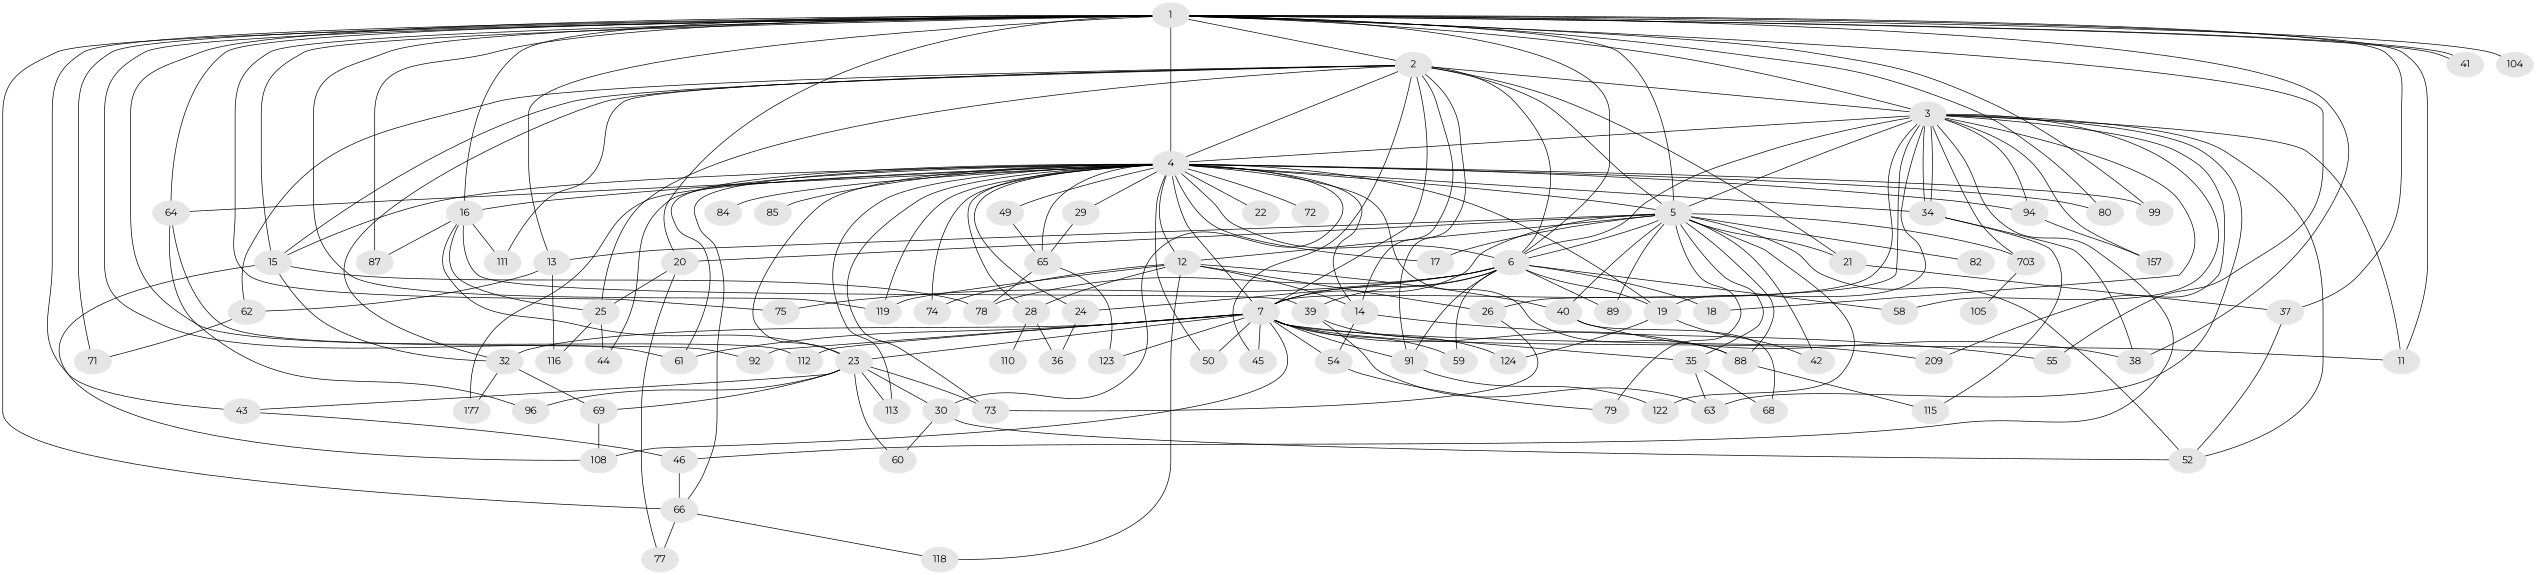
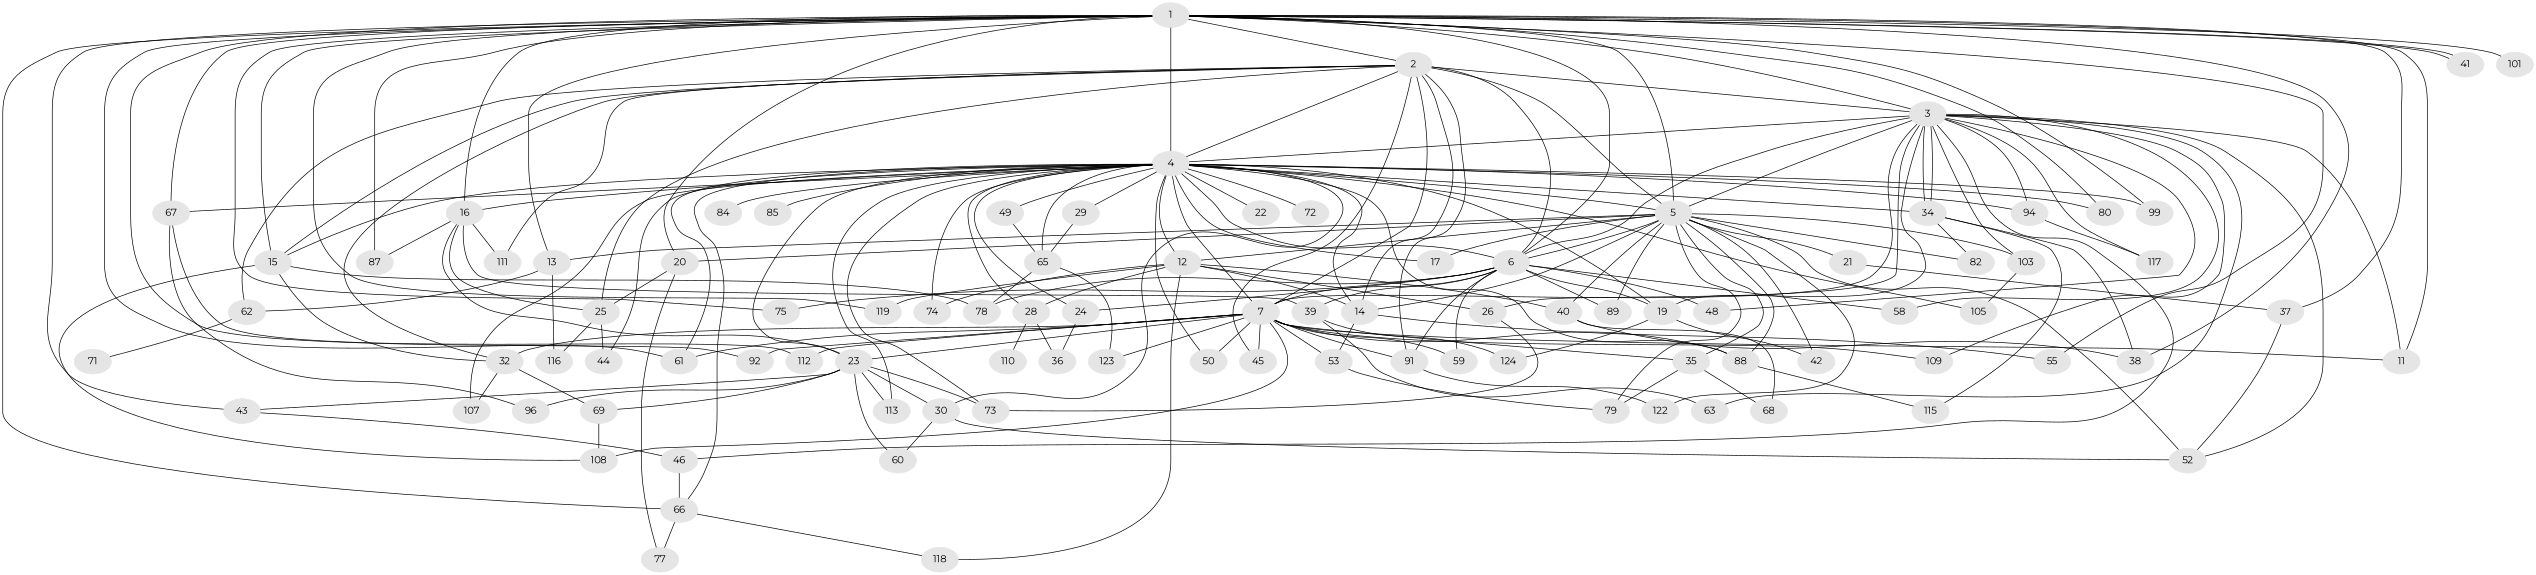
  graph {
    fontname=Montserrat
    node [color=gray90 fontname=Montserrat style=filled]
    edge [fontname=Montserrat]
    1 [super="+70"]
    2 [super="+90"]
    3 [super="+27"]
    4 [super="+8"]
    5 [super="+9"]
    6 [super="+10"]
    11
    13
    15 [super="+47"]
    16 [super="+67"]
    20
    37
    38
    41
    43 [super="+102"]
    55
-   64
+   64 [label=67]
    66 [super="+100"]
    71
    75
    80
    87
    92
    99
-   104
+   104 [label=101]
    119
    61
    7 [super="+32"]
    14 [super="+18"]
    21
    25 [super="+51"]
    n32 [label=32 super="+76"]
    45
    62 [super="+93"]
    91 [super="+121"]
    111
    19 [super="+31"]
    26
    34 [super="+54"]
    46
-   48 [label=18]
+   48
    52 [super="+101"]
    58
    63 [super="+98"]
    94
-   103 [label=703]
-   109 [label=209]
-   117 [label=157]
+   103
+   109
+   117
    12 [super="+86"]
    17
    22
    23 [super="+56"]
    24
    28
    29
    30 [super="+120"]
    44
    49
    50
    65 [super="+83"]
    72
    73 [super="+81"]
    74
    84
    85
    88 [super="+106"]
    105
-   107 [label=177]
+   107
    113
    35
    40 [super="+95"]
    42
    79
    82
    89
    122
    39
    59
    78 [super="+97"]
-   53 [label=54]
+   53
    108 [super="+114"]
    112
    123
    116
    77
    96
    118
    69
    124
    115
    60
    36
    110
    68
    1 -- 2
    1 -- 3
    1 -- 4 [weight=2]
    1 -- 5 [weight=2]
    1 -- 6 [weight=2]
    1 -- 11
    1 -- 13
    1 -- 15
    1 -- 16
    1 -- 20
    1 -- 37
    1 -- 38
    1 -- 41
    1 -- 41
    1 -- 43 [weight=2]
    1 -- 55
    1 -- 64
    1 -- 66
-   1 -- 71
    1 -- 75
    1 -- 80
    1 -- 87
    1 -- 92
    1 -- 99
    1 -- 104
    1 -- 119
    1 -- 61
    2 -- 3
    2 -- 4 [weight=2]
    2 -- 5 [weight=2]
    2 -- 6 [weight=2]
    2 -- 15
    2 -- 7
    2 -- 14
-   2 -- 21
    2 -- 25
    2 -- n32
    2 -- 45
    2 -- 62
    2 -- 91
    2 -- 111
    3 -- 4 [weight=2]
    3 -- 5 [weight=2]
    3 -- 6 [weight=2]
    3 -- 11
    3 -- 7
    3 -- 19
    3 -- 26
    3 -- 34
    3 -- 34
    3 -- 46
    3 -- 48
    3 -- 52
    3 -- 58
    3 -- 63
    3 -- 94
    3 -- 103
    3 -- 109
    3 -- 117
    4 -- 5 [weight=4]
    4 -- 6 [weight=4]
    4 -- 15
    4 -- 16 [weight=2]
    4 -- 64
    4 -- 66
    4 -- 80
    4 -- 99
    4 -- 61
    4 -- 7 [weight=3]
    4 -- 14
    4 -- 19
    4 -- 34
    4 -- 94
    4 -- 12
    4 -- 17
    4 -- 22 [weight=2]
    4 -- 23
    4 -- 24
    4 -- 28
    4 -- 29
    4 -- 30
    4 -- 44
    4 -- 49 [weight=2]
    4 -- 50
    4 -- 65
    4 -- 72
    4 -- 73
    4 -- 74
    4 -- 84
    4 -- 85 [weight=2]
    4 -- 88
-   4 -- 119
+   4 -- 105
    4 -- 107
    4 -- 113
    5 -- 6 [weight=4]
    5 -- 13
    5 -- 20
-   5 -- 7 [weight=2]
+   5 -- 14 [weight=2]
    5 -- 21
    5 -- 52
    5 -- 103
    5 -- 12
    5 -- 17
    5 -- 88
    5 -- 35
    5 -- 40
    5 -- 42
    5 -- 79
    5 -- 82
    5 -- 89
    5 -- 122
    6 -- 75
    6 -- 7 [weight=2]
    6 -- 91
    6 -- 19
    6 -- 48
    6 -- 58
    6 -- 24
    6 -- 89
    6 -- 39
    6 -- 59
    6 -- 78
    13 -- 62
    13 -- 116
    15 -- n32
    15 -- 78
    15 -- 108
    16 -- 87
    16 -- 25
    16 -- 111
    16 -- 23
    16 -- 39
    20 -- 25
    20 -- 77
    37 -- 52
    43 -- 46
    64 -- 112
    64 -- 96
    66 -- 77
    66 -- 118
    7 -- 11
    7 -- 92
    7 -- 61
    7 -- n32 [weight=2]
    7 -- 45
    7 -- 91
    7 -- 109
    7 -- 23
    7 -- 50
    7 -- 88
    7 -- 35
    7 -- 59
    7 -- 53
    7 -- 108
    7 -- 112
    7 -- 123
    14 -- 55
    14 -- 53
    21 -- 37
    25 -- 44
    25 -- 116
    n32 -- 107
    n32 -- 69
    62 -- 71
    91 -- 122
    19 -- 42
    19 -- 124
    26 -- 73
    34 -- 38
+   34 -- 82
    34 -- 115
    46 -- 66
    94 -- 117
    103 -- 105
    12 -- 119
    12 -- 14
    12 -- 26
    12 -- 28
    12 -- 74
    12 -- 40 [weight=2]
    12 -- 118
    23 -- 43
    23 -- 30
    23 -- 73
    23 -- 113
    23 -- 96
    23 -- 69
    23 -- 60
    24 -- 36
    28 -- 36
    28 -- 110
    29 -- 65
    30 -- 52
    30 -- 60
    49 -- 65
    65 -- 78
    65 -- 123
    88 -- 115
-   35 -- 63
+   35 -- 79
    35 -- 68
    40 -- 38
    40 -- 68
    39 -- 63
    39 -- 124
    53 -- 79
    69 -- 108
  }
